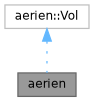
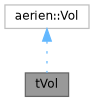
  digraph {
    node [fontname=Helvetica fontsize=10 shape=box style=filled]
-   n1 [color=gray40 fillcolor=grey60 fontcolor=black height=0.2 label=aerien width=0.4]
+   n1 [color=gray40 fillcolor=grey60 fontcolor=black height=0.2 label=tVol width=0.4]
    n2 [color=grey75 fillcolor=white height=0.2 label="aerien::Vol" width=0.4]
    n2 -> n1 [color=steelblue1 dir=back fontname=Helvetica fontsize=10 labelfontname=Helvetica labelfontsize=10 style=dotted]
  }
